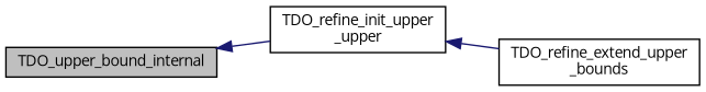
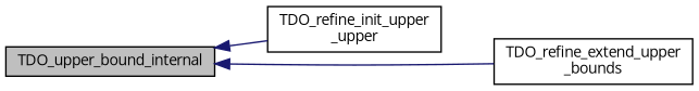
  digraph {
    fontname="Open Sans"
    rankdir=LR
    node [color=black fillcolor=white fontname="Open Sans" fontsize=10 shape=record style=filled]
    edge [color=midnightblue dir=back fontname="Open Sans" fontsize=10 labelfontname=Helvetica labelfontsize=10 style=solid]
    n1 [fillcolor=grey75 fontcolor=black height=0.2 label=TDO_upper_bound_internal width=0.4]
    n2 [height=0.2 label="TDO_refine_init_upper\l_upper" width=0.4]
    n3 [height=0.2 label="TDO_refine_extend_upper\l_bounds" width=0.4]
    n1 -> n2
-   n2 -> n3
+   n1 -> n3
  }
